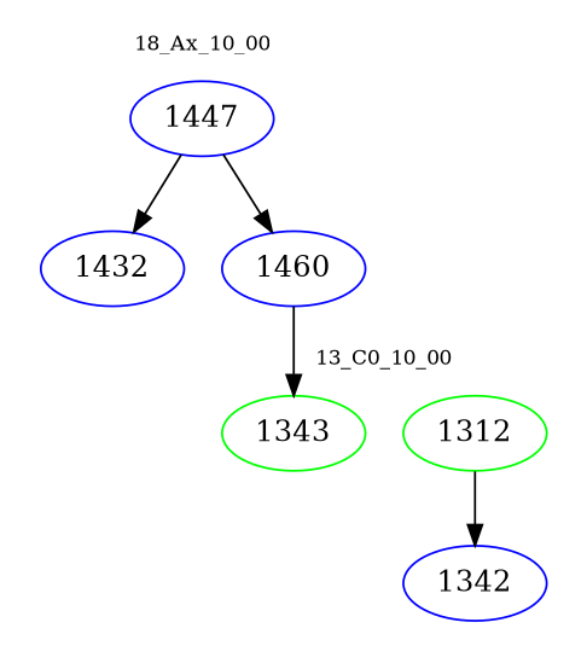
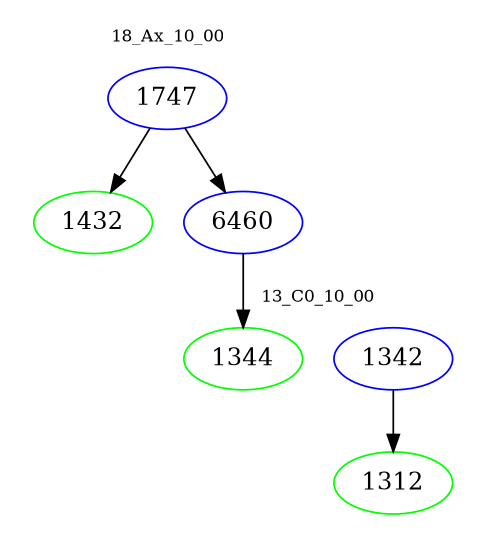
  digraph {
    node [color=blue]
    edge [color=black]
-   n1 [label=1447]
-   n2 [label=1432]
-   n3 [label=1460]
+   n1 [label=1747]
+   n2 [color=green label=1432]
+   n3 [label=6460]
    n4 [label=1342]
    n5 [color=green label=1312]
-   n6 [color=green label=1343]
+   n6 [color=green label=1344]
    subgraph cluster_1 {
      color=white
      fontsize=10
      label="18_Ax_10_00"
      n1
      n2
      n3
    }
    subgraph cluster_2 {
      color=white
      fontsize=10
      label="13_C0_10_00"
      n4
      n5
      n6
    }
    n1 -> n2
    n1 -> n3
    n3 -> n6
-   n5 -> n4
+   n4 -> n5
  }
